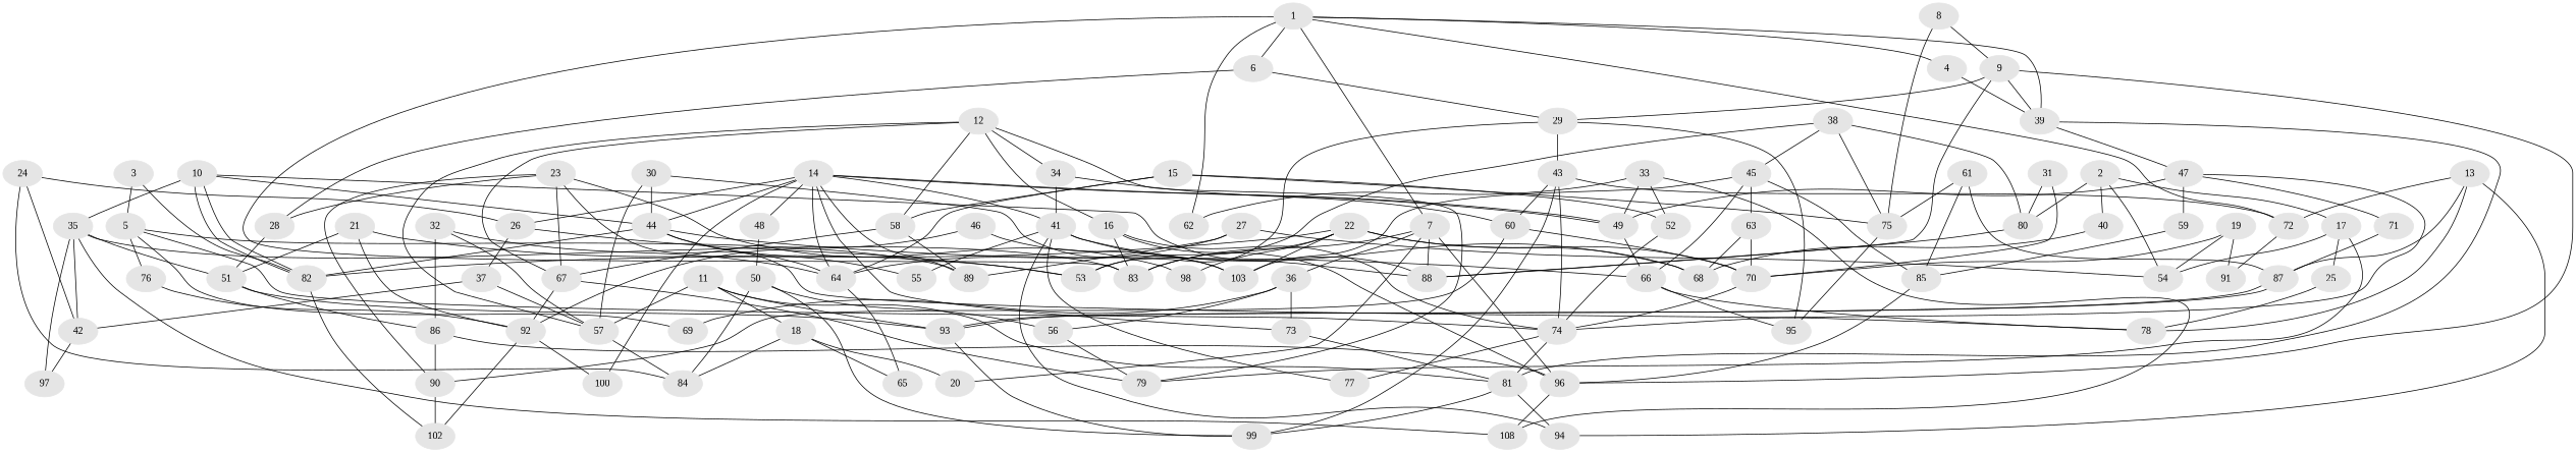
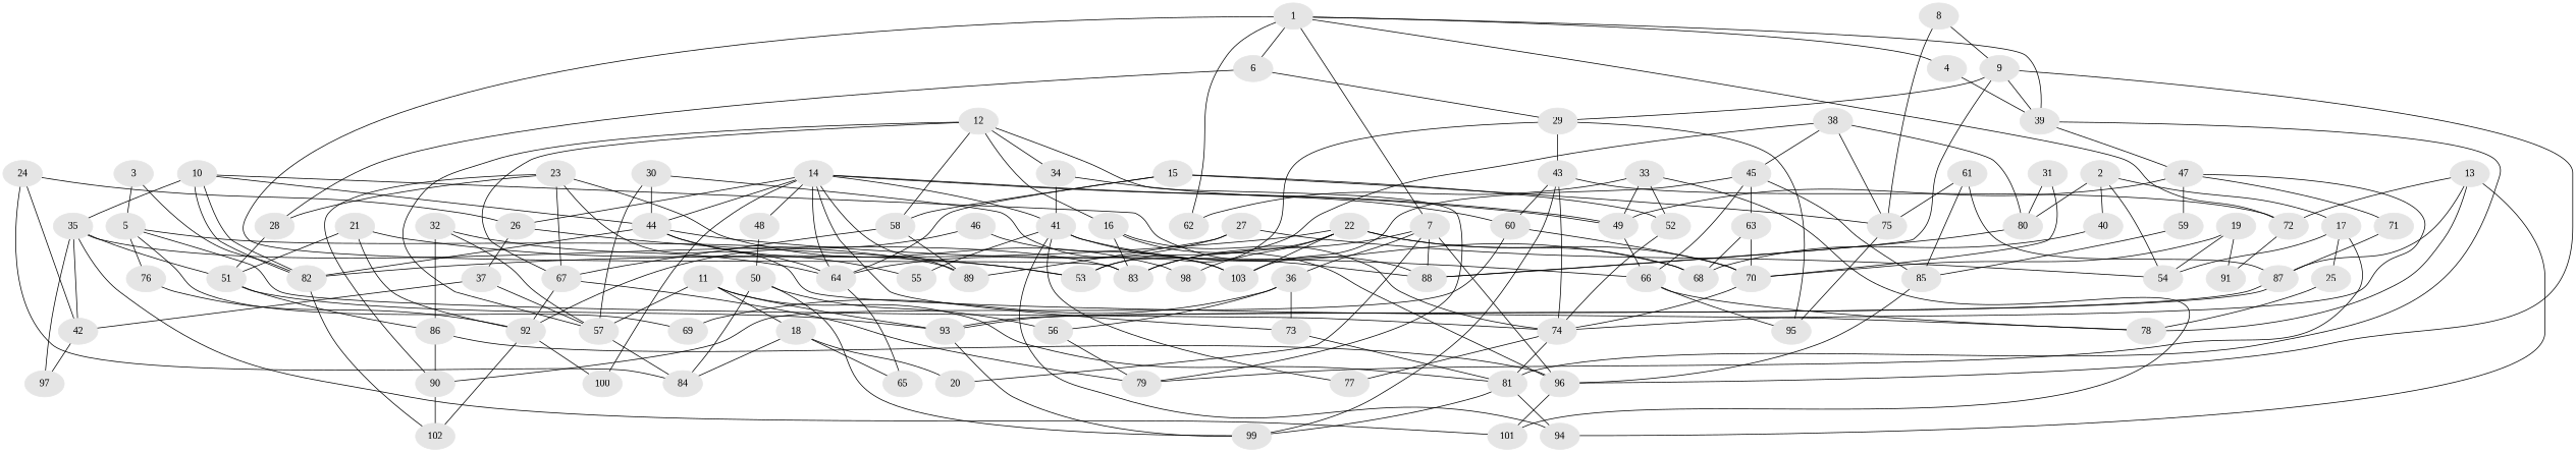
  graph {
    fontname="Liberation Serif"
    node [color=gray90 fontname="Liberation Serif" style=filled]
    edge [fontname="Liberation Serif"]
    1
    4
    6
    7
    39
    62
    72
    83
    28
    29
    20
    36
    88
    96
    81
    47
    91
    2
    17
    40
    54
    80
    79
    25
    68
    3
    5
    82
    69
    74
    76
    89
    102
    77
    92
    51
    53
    43
    95
    73
    56
-   101 [label=108]
+   101
    8
    9
    75
    93
    99
    10
    35
    44
    42
    97
    11
    18
    57
    65
    84
    94
    12
    16
    34
    58
    67
    41
    60
    13
    78
    87
    14
    26
    48
    49
    64
    100
    37
    55
    66
    50
    15
    52
    19
    70
    21
    86
    22
    98
    103
    23
    90
    24
    27
    30
    31
    32
    33
    38
    45
    63
    85
    59
    71
    46
    61
    1 -- 4
    1 -- 6
    1 -- 7
    1 -- 39
    1 -- 62
    1 -- 72
    1 -- 83
    4 -- 39
    6 -- 28
    6 -- 29
    7 -- 83
    7 -- 20
    7 -- 36
    7 -- 88
    7 -- 96
    39 -- 81
    39 -- 47
    72 -- 91
    28 -- 51
    29 -- 53
    29 -- 43
    29 -- 95
    36 -- 69
    36 -- 73
    36 -- 56
    96 -- 101
    81 -- 99
    81 -- 94
    47 -- 74
    47 -- 49
    47 -- 59
    47 -- 71
    2 -- 17
    2 -- 40
    2 -- 54
    2 -- 80
    17 -- 54
    17 -- 79
    17 -- 25
    40 -- 68
    80 -- 88
    25 -- 78
    3 -- 5
    3 -- 82
    5 -- 69
    5 -- 74
    5 -- 76
    5 -- 89
    82 -- 102
    74 -- 81
    74 -- 77
    76 -- 92
    92 -- 102
    92 -- 100
    51 -- 93
    51 -- 86
    43 -- 72
    43 -- 74
    43 -- 99
    43 -- 60
    73 -- 81
    56 -- 79
    8 -- 9
    8 -- 75
    9 -- 39
    9 -- 29
    9 -- 88
    9 -- 96
    75 -- 95
    93 -- 99
    10 -- 88
    10 -- 82
    10 -- 82
    10 -- 35
    10 -- 44
    35 -- 83
    35 -- 51
    35 -- 101
    35 -- 42
    35 -- 97
    44 -- 82
    44 -- 64
    44 -- 55
    44 -- 66
    42 -- 97
    11 -- 81
    11 -- 93
    11 -- 18
    11 -- 57
    18 -- 20
    18 -- 65
    18 -- 84
    57 -- 84
    12 -- 79
    12 -- 57
    12 -- 16
    12 -- 34
    12 -- 58
    12 -- 67
    16 -- 83
    16 -- 96
    16 -- 74
    34 -- 41
    34 -- 60
    58 -- 89
    58 -- 67
    67 -- 79
    67 -- 92
    41 -- 88
    41 -- 68
    41 -- 77
    41 -- 94
    41 -- 55
    60 -- 70
    60 -- 90
    13 -- 72
    13 -- 94
    13 -- 78
    13 -- 87
    87 -- 93
    87 -- 93
    14 -- 89
    14 -- 73
    14 -- 44
    14 -- 41
    14 -- 26
    14 -- 48
    14 -- 49
    14 -- 49
    14 -- 64
    14 -- 100
    26 -- 53
    26 -- 37
    48 -- 50
    49 -- 66
    64 -- 65
    37 -- 42
    37 -- 57
    66 -- 95
    66 -- 78
    50 -- 56
    50 -- 99
    50 -- 84
    15 -- 75
    15 -- 58
    15 -- 64
    15 -- 52
    52 -- 74
    19 -- 91
    19 -- 54
    19 -- 70
    70 -- 74
    21 -- 92
    21 -- 51
    21 -- 53
    86 -- 96
    86 -- 90
    22 -- 83
    22 -- 68
    22 -- 82
    22 -- 70
    22 -- 98
    22 -- 103
    23 -- 28
    23 -- 67
    23 -- 78
    23 -- 98
    23 -- 90
    90 -- 102
    24 -- 42
    24 -- 84
    24 -- 26
    27 -- 54
    27 -- 89
    27 -- 64
    30 -- 44
    30 -- 57
    30 -- 103
    31 -- 80
    31 -- 70
    32 -- 57
    32 -- 64
    32 -- 86
    33 -- 62
    33 -- 101
    33 -- 49
    33 -- 52
    38 -- 80
    38 -- 53
    38 -- 75
    38 -- 45
    45 -- 66
    45 -- 103
    45 -- 63
    45 -- 85
    63 -- 68
    63 -- 70
    85 -- 96
    59 -- 85
    71 -- 87
    46 -- 92
    46 -- 103
    61 -- 75
    61 -- 87
    61 -- 85
  }
